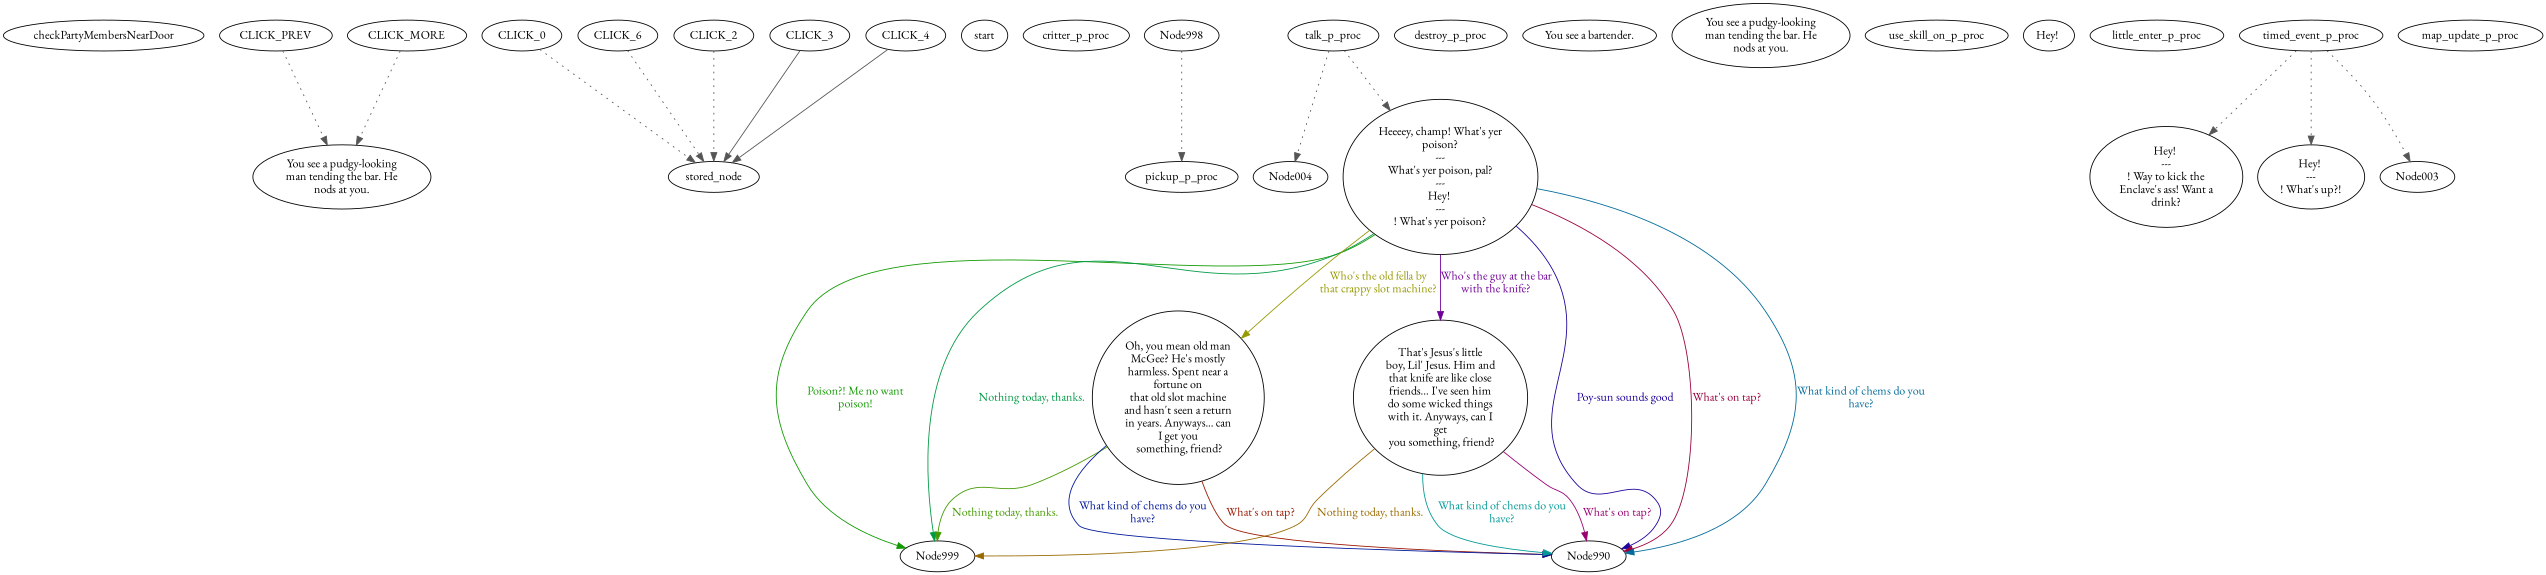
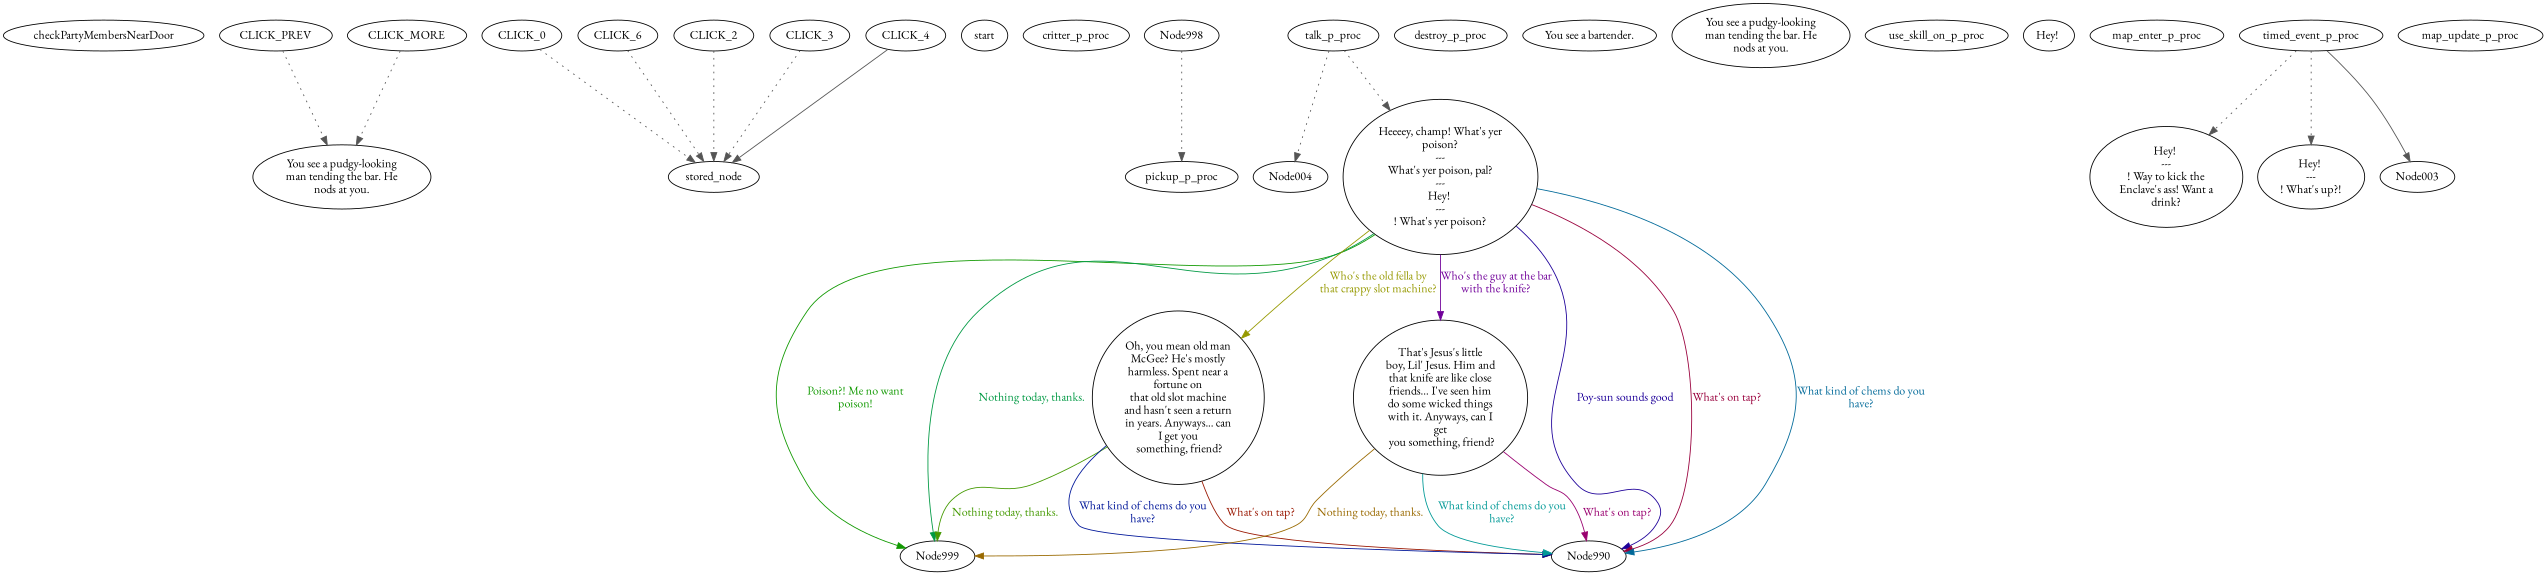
  digraph {
    fontname="EB Garamond"
    node [color="#000000" fillcolor="#FFFFFF" fontname="EB Garamond" style=filled]
    edge [color="#555555" fontname="EB Garamond"]
    checkPartyMembersNearDoor
    n2 [label="You see a pudgy-looking\nman tending the bar. He\nnods at you."]
    CLICK_PREV
    stored_node [color="" fillcolor="" style=""]
    CLICK_0
    n6 [label=CLICK_6]
    CLICK_2
    CLICK_3
    CLICK_4
    CLICK_MORE
    start
    critter_p_proc
    Node998
    pickup_p_proc
    talk_p_proc
    Node004
    n17 [label="Heeeey, champ! What's yer\npoison?\n---\nWhat's yer poison, pal?\n---\nHey! \n---\n! What's yer poison?"]
    Node999
    Node990
    n20 [label="Oh, you mean old man\nMcGee? He's mostly\nharmless. Spent near a\nfortune on\nthat old slot machine\nand hasn't seen a return\nin years. Anyways... can\nI get you\n something, friend?"]
    n21 [label="That's Jesus's little\nboy, Lil' Jesus. Him and\nthat knife are like close\nfriends… I've seen him\ndo some wicked things\nwith it. Anyways, can I\nget\n you something, friend?"]
    destroy_p_proc
    n23 [label="You see a bartender."]
    n24 [label="You see a pudgy-looking\nman tending the bar. He\nnods at you."]
    use_skill_on_p_proc
    n26 [label="Hey! "]
-   map_enter_p_proc [label=little_enter_p_proc]
+   map_enter_p_proc
    n28 [label="Hey! \n---\n! Way to kick the\nEnclave's ass! Want a\ndrink?"]
    timed_event_p_proc
    n30 [label="Hey! \n---\n! What's up?!"]
    Node003
    map_update_p_proc
    CLICK_PREV -> n2 [style=dotted]
    CLICK_0 -> stored_node [style=dotted]
    n6 -> stored_node [style=dotted]
    CLICK_2 -> stored_node [style=dotted]
-   CLICK_3 -> stored_node [style=solid]
+   CLICK_3 -> stored_node [style=dotted]
    CLICK_4 -> stored_node [style=solid]
    CLICK_MORE -> n2 [style=dotted]
    Node998 -> pickup_p_proc [style=dotted]
    talk_p_proc -> Node004 [style=dotted]
    talk_p_proc -> n17 [style=dotted]
    n17 -> Node999 [color="#109900" fontcolor="#109900" label="Poison?! Me no want\npoison!"]
    n17 -> Node999 [color="#009943" fontcolor="#009943" label="Nothing today, thanks."]
    n17 -> Node990 [color="#1D0099" fontcolor="#1D0099" label="Poy-sun sounds good"]
    n17 -> Node990 [color="#99003C" fontcolor="#99003C" label="What's on tap?"]
    n17 -> Node990 [color="#006999" fontcolor="#006999" label="What kind of chems do you\nhave?"]
    n17 -> n20 [color="#969900" fontcolor="#969900" label="Who's the old fella by\nthat crappy slot machine?"]
    n17 -> n21 [color="#700099" fontcolor="#700099" label="Who's the guy at the bar\nwith the knife?"]
    n20 -> Node999 [color="#439900" fontcolor="#439900" label="Nothing today, thanks."]
    n20 -> Node990 [color="#991600" fontcolor="#991600" label="What's on tap?"]
    n20 -> Node990 [color="#001699" fontcolor="#001699" label="What kind of chems do you\nhave?"]
    n21 -> Node999 [color="#996900" fontcolor="#996900" label="Nothing today, thanks."]
    n21 -> Node990 [color="#99006F" fontcolor="#99006F" label="What's on tap?"]
    n21 -> Node990 [color="#009996" fontcolor="#009996" label="What kind of chems do you\nhave?"]
    timed_event_p_proc -> n28 [style=dotted]
    timed_event_p_proc -> n30 [style=dotted]
-   timed_event_p_proc -> Node003 [style=dotted]
+   timed_event_p_proc -> Node003 [style=solid]
  }
